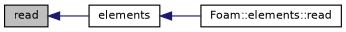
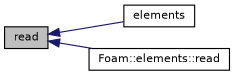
  digraph {
    rankdir=LR
    node [color=black fontname=Helvetica fontsize=10 shape=record]
    edge [color=midnightblue dir=back fontname=Helvetica fontsize=10 labelfontname=Helvetica labelfontsize=10 style=solid]
    n1 [fillcolor=grey75 fontcolor=black height=0.2 label=read style=filled width=0.4]
    n2 [height=0.2 label=elements width=0.4]
    n3 [height=0.2 label="Foam::elements::read" width=0.4]
    n1 -> n2
-   n2 -> n3
+   n1 -> n3
  }
